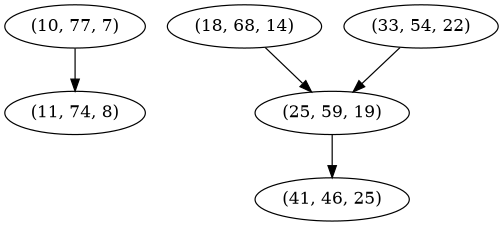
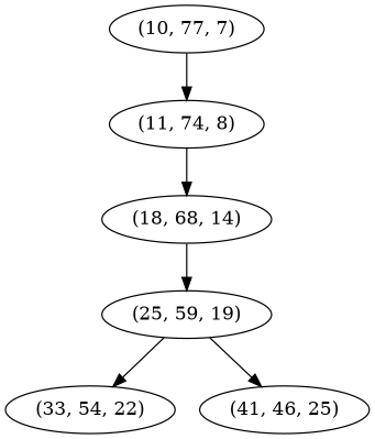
  digraph {
    "(10, 77, 7)"
    "(11, 74, 8)"
    n3 [label="(18, 68, 14)"]
    "(25, 59, 19)"
    "(33, 54, 22)"
    "(41, 46, 25)"
    "(10, 77, 7)" -> "(11, 74, 8)"
+   "(11, 74, 8)" -> n3
    n3 -> "(25, 59, 19)"
-   "(33, 54, 22)" -> "(25, 59, 19)"
+   "(25, 59, 19)" -> "(33, 54, 22)"
    "(25, 59, 19)" -> "(41, 46, 25)"
  }
